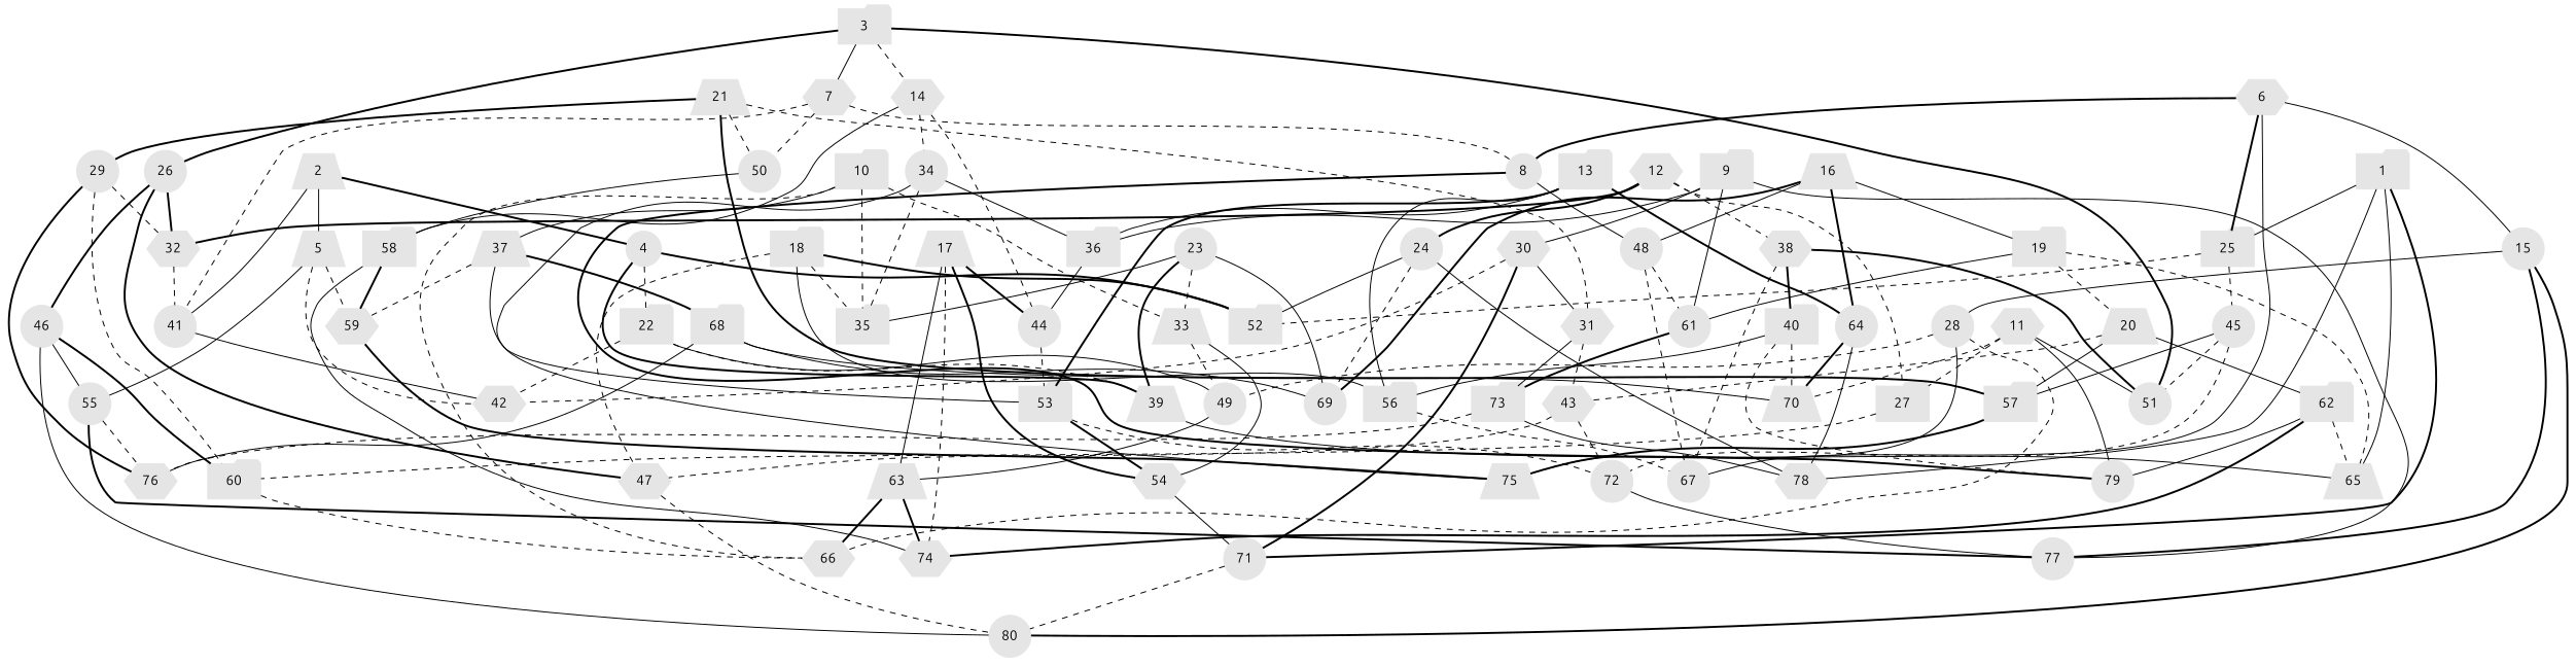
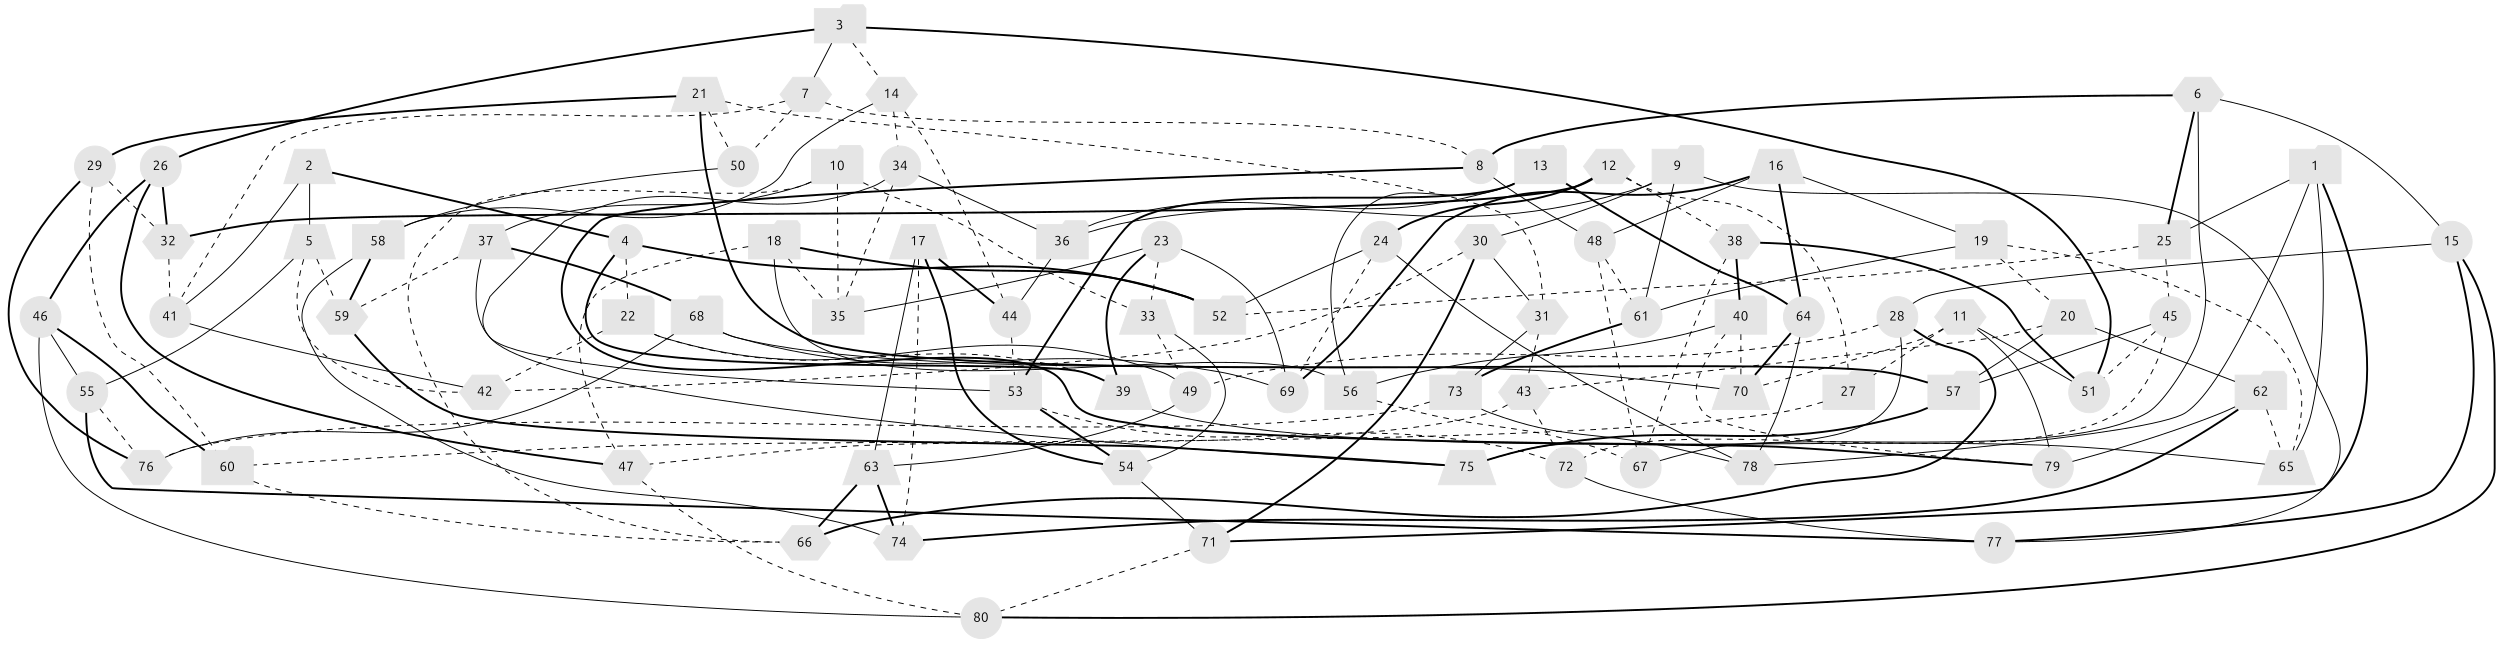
  graph {
    fontname=Ubuntu
    node [color=gray90 fontname=Ubuntu shape=circle style=filled]
    edge [fontname=Ubuntu style=dashed]
    1 [shape=folder]
    25 [shape=folder]
    65 [shape=trapezium]
    71
    78 [shape=hexagon]
    52 [shape=folder]
    45
    80
    2 [shape=trapezium]
    4
    5 [shape=trapezium]
    41
    22 [shape=folder]
    39 [shape=trapezium]
    42 [shape=hexagon]
    55
    59 [shape=hexagon]
    58 [shape=folder]
    50
    3 [shape=folder]
    7 [shape=hexagon]
    14 [shape=hexagon]
    26
    51
    8
    34
    44
    32 [shape=hexagon]
    47 [shape=hexagon]
    46
    49
    77
    76 [shape=hexagon]
    75 [shape=trapezium]
    6 [shape=hexagon]
    15
    67
    48
    79
    28
    61
    9 [shape=folder]
    30 [shape=hexagon]
    36 [shape=folder]
    31 [shape=hexagon]
    73 [shape=folder]
    10 [shape=folder]
    33 [shape=trapezium]
    35 [shape=folder]
    37 [shape=trapezium]
    66 [shape=hexagon]
    54 [shape=hexagon]
    53 [shape=folder]
    68 [shape=folder]
    11 [shape=hexagon]
    27 [shape=folder]
    70 [shape=trapezium]
    60 [shape=folder]
    12 [shape=hexagon]
    24
    38 [shape=hexagon]
    69
    40 [shape=folder]
    13 [shape=folder]
    56 [shape=folder]
    64
    74 [shape=hexagon]
    16 [shape=trapezium]
    19 [shape=folder]
    20 [shape=trapezium]
    17 [shape=trapezium]
    63 [shape=trapezium]
    18 [shape=folder]
    43 [shape=hexagon]
    57 [shape=folder]
    62 [shape=folder]
    72
    21 [shape=trapezium]
    29
    23
    1 -- 25 [style=solid]
    1 -- 65 [style=solid]
    1 -- 71 [style=bold]
    1 -- 78 [style=solid]
    25 -- 52
    25 -- 45
    71 -- 80
    45 -- 51
    45 -- 57 [style=solid]
    45 -- 72
    2 -- 4 [style=bold]
    2 -- 5 [style=solid]
    2 -- 41 [style=solid]
    4 -- 52 [style=bold]
    4 -- 22
    4 -- 39 [style=bold]
    5 -- 42
    5 -- 55 [style=solid]
    5 -- 59
    41 -- 42 [style=solid]
    22 -- 39
    22 -- 42
    22 -- 49 [style=solid]
    39 -- 65 [style=solid]
    55 -- 77 [style=bold]
    55 -- 76
    59 -- 75 [style=bold]
    58 -- 59 [style=bold]
    58 -- 74 [style=solid]
    50 -- 58 [style=solid]
    3 -- 7 [style=solid]
    3 -- 14
    3 -- 26 [style=bold]
    3 -- 51 [style=bold]
    7 -- 41
    7 -- 50
    7 -- 8
    14 -- 58 [style=solid]
    14 -- 34
    14 -- 44
    26 -- 32 [style=bold]
    26 -- 47 [style=bold]
    26 -- 46 [style=bold]
    8 -- 48 [style=solid]
    8 -- 79 [style=bold]
    34 -- 75 [style=solid]
    34 -- 36 [style=solid]
    34 -- 35
    44 -- 53
    32 -- 41
    47 -- 80
    46 -- 80 [style=solid]
    46 -- 55 [style=solid]
    46 -- 60 [style=bold]
    49 -- 63 [style=solid]
    6 -- 25 [style=bold]
    6 -- 8 [style=bold]
    6 -- 15 [style=solid]
    6 -- 67 [style=solid]
    15 -- 80 [style=bold]
    15 -- 77 [style=bold]
    15 -- 28 [style=solid]
    48 -- 67
    48 -- 61
    28 -- 49
    28 -- 75 [style=solid]
-   28 -- 66
+   28 -- 66 [style=bold]
    61 -- 73 [style=bold]
    9 -- 77 [style=solid]
    9 -- 61 [style=solid]
    9 -- 30 [style=solid]
    9 -- 36 [style=solid]
    30 -- 71 [style=bold]
    30 -- 42
    30 -- 31 [style=solid]
    36 -- 44 [style=solid]
    31 -- 73 [style=solid]
    31 -- 43
    73 -- 78 [style=solid]
    73 -- 76
    10 -- 33
    10 -- 35
    10 -- 37 [style=solid]
    10 -- 66
    33 -- 49
    33 -- 54 [style=solid]
    37 -- 59
    37 -- 53 [style=solid]
    37 -- 68 [style=bold]
    54 -- 71 [style=solid]
    53 -- 54 [style=bold]
    53 -- 72
    68 -- 76 [style=solid]
    68 -- 70 [style=solid]
    68 -- 69 [style=solid]
    11 -- 51 [style=solid]
    11 -- 79 [style=solid]
    11 -- 27
    11 -- 70
    27 -- 60
    60 -- 66
    12 -- 32 [style=bold]
    12 -- 27
    12 -- 24 [style=bold]
    12 -- 38
    24 -- 78 [style=solid]
    24 -- 52 [style=solid]
    24 -- 69
    38 -- 51 [style=bold]
    38 -- 67
    38 -- 40 [style=bold]
    40 -- 79
    40 -- 70
    40 -- 56 [style=solid]
    13 -- 36 [style=solid]
    13 -- 53 [style=bold]
    13 -- 56 [style=solid]
    13 -- 64 [style=bold]
    56 -- 67
    64 -- 78 [style=solid]
    64 -- 70 [style=bold]
    16 -- 48 [style=solid]
    16 -- 69 [style=bold]
    16 -- 64 [style=bold]
    16 -- 19 [style=solid]
    19 -- 65
    19 -- 61 [style=solid]
    19 -- 20
    20 -- 43
    20 -- 57 [style=solid]
    20 -- 62 [style=solid]
    17 -- 44 [style=bold]
    17 -- 54 [style=bold]
    17 -- 74
    17 -- 63 [style=solid]
    63 -- 66 [style=bold]
    63 -- 74 [style=bold]
    18 -- 52 [style=bold]
    18 -- 47
    18 -- 35
    18 -- 56 [style=solid]
    43 -- 47
    43 -- 72
    57 -- 75 [style=bold]
    62 -- 65
    62 -- 79 [style=solid]
    62 -- 74 [style=bold]
    72 -- 77 [style=solid]
    21 -- 50
    21 -- 31
    21 -- 57 [style=bold]
    21 -- 29 [style=bold]
    29 -- 32
    29 -- 76 [style=bold]
    29 -- 60
    23 -- 39 [style=bold]
    23 -- 33
    23 -- 35 [style=solid]
    23 -- 69 [style=solid]
  }
